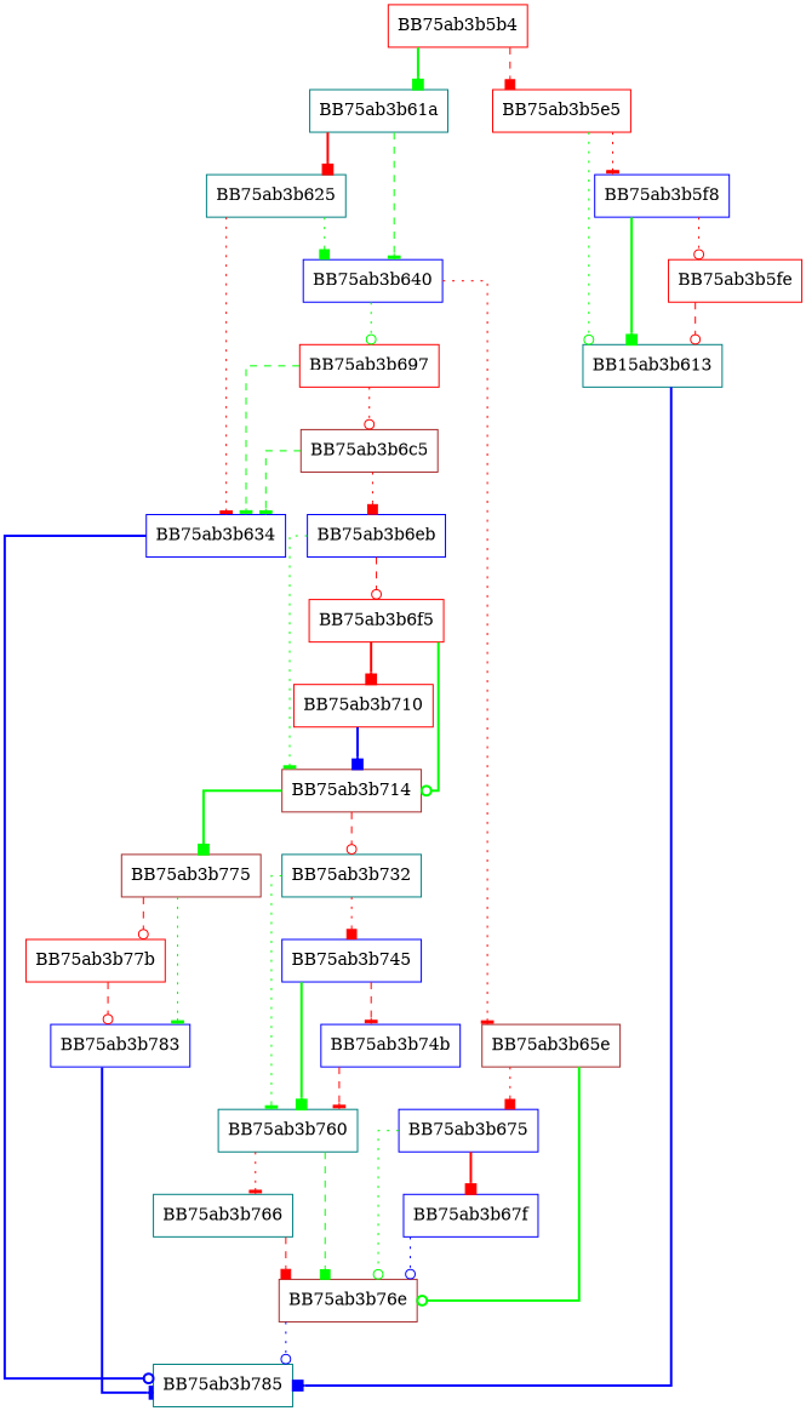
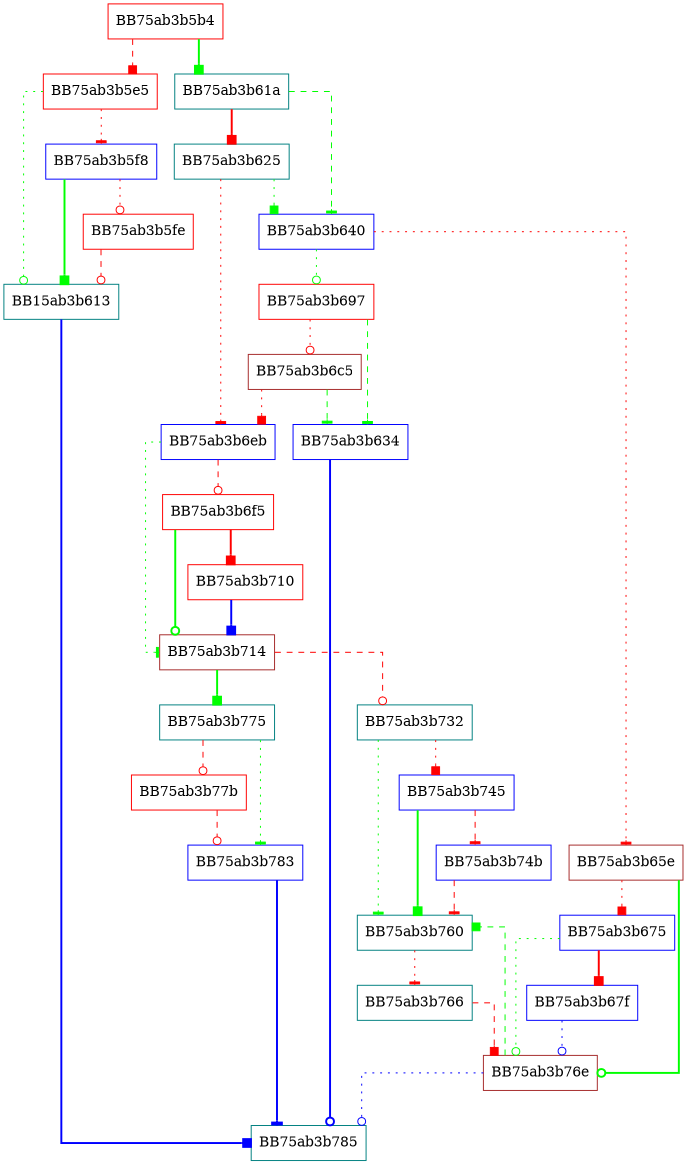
  digraph {
    splines=ortho
    node [color=blue shape=box]
    edge [arrowhead=box color=red style=dotted]
    BB75ab3b61a [color=teal]
    BB75ab3b5b4 [color=red]
    BB75ab3b5e5 [color=red]
    BB75ab3b640
    BB75ab3b625 [color=teal]
    n6 [color=teal label=BB15ab3b613]
    BB75ab3b5f8
    BB75ab3b697 [color=red]
    BB75ab3b65e [color=brown]
    BB75ab3b634
    BB75ab3b785 [color=teal]
    BB75ab3b5fe [color=red]
    BB75ab3b6c5 [color=brown]
    BB75ab3b76e [color=brown]
    BB75ab3b675
    BB75ab3b6eb
    BB75ab3b67f
    BB75ab3b714 [color=brown]
    BB75ab3b6f5 [color=red]
-   BB75ab3b775 [color=brown]
+   BB75ab3b775 [color=teal]
    BB75ab3b732 [color=teal]
    BB75ab3b710 [color=red]
    BB75ab3b783
    BB75ab3b77b [color=red]
    BB75ab3b760 [color=teal]
    BB75ab3b745
    BB75ab3b766 [color=teal]
    BB75ab3b74b
    BB75ab3b61a -> BB75ab3b640 [arrowhead=tee color=green style=dashed]
    BB75ab3b61a -> BB75ab3b625 [style=bold]
    BB75ab3b5b4 -> BB75ab3b61a [color=green style=bold]
    BB75ab3b5b4 -> BB75ab3b5e5 [style=dashed]
    BB75ab3b5e5 -> n6 [arrowhead=odot color=green]
    BB75ab3b5e5 -> BB75ab3b5f8 [arrowhead=tee]
    BB75ab3b640 -> BB75ab3b697 [arrowhead=odot color=green]
    BB75ab3b640 -> BB75ab3b65e [arrowhead=tee]
    BB75ab3b625 -> BB75ab3b640 [color=green]
-   BB75ab3b625 -> BB75ab3b634 [arrowhead=tee]
+   BB75ab3b625 -> BB75ab3b6eb [arrowhead=tee]
    n6 -> BB75ab3b785 [color=blue style=bold]
    BB75ab3b5f8 -> n6 [color=green style=bold]
    BB75ab3b5f8 -> BB75ab3b5fe [arrowhead=odot]
    BB75ab3b697 -> BB75ab3b634 [arrowhead=tee color=green style=dashed]
    BB75ab3b697 -> BB75ab3b6c5 [arrowhead=odot]
    BB75ab3b65e -> BB75ab3b76e [arrowhead=odot color=green style=bold]
    BB75ab3b65e -> BB75ab3b675
    BB75ab3b634 -> BB75ab3b785 [arrowhead=odot color=blue style=bold]
    BB75ab3b5fe -> n6 [arrowhead=odot style=dashed]
    BB75ab3b6c5 -> BB75ab3b634 [arrowhead=tee color=green style=dashed]
    BB75ab3b6c5 -> BB75ab3b6eb
    BB75ab3b76e -> BB75ab3b785 [arrowhead=odot color=blue]
    BB75ab3b675 -> BB75ab3b76e [arrowhead=odot color=green]
    BB75ab3b675 -> BB75ab3b67f [style=bold]
    BB75ab3b6eb -> BB75ab3b714 [arrowhead=tee color=green]
    BB75ab3b6eb -> BB75ab3b6f5 [arrowhead=odot style=dashed]
    BB75ab3b67f -> BB75ab3b76e [arrowhead=odot color=blue]
    BB75ab3b714 -> BB75ab3b775 [color=green style=bold]
    BB75ab3b714 -> BB75ab3b732 [arrowhead=odot style=dashed]
    BB75ab3b6f5 -> BB75ab3b714 [arrowhead=odot color=green style=bold]
    BB75ab3b6f5 -> BB75ab3b710 [style=bold]
    BB75ab3b775 -> BB75ab3b783 [arrowhead=tee color=green]
    BB75ab3b775 -> BB75ab3b77b [arrowhead=odot style=dashed]
    BB75ab3b732 -> BB75ab3b760 [arrowhead=tee color=green]
    BB75ab3b732 -> BB75ab3b745
    BB75ab3b710 -> BB75ab3b714 [color=blue style=bold]
    BB75ab3b783 -> BB75ab3b785 [arrowhead=tee color=blue style=bold]
    BB75ab3b77b -> BB75ab3b783 [arrowhead=odot style=dashed]
-   BB75ab3b760 -> BB75ab3b76e [color=green style=dashed]
+   BB75ab3b76e -> BB75ab3b760 [color=green style=dashed]
    BB75ab3b760 -> BB75ab3b766 [arrowhead=tee]
    BB75ab3b745 -> BB75ab3b760 [color=green style=bold]
    BB75ab3b745 -> BB75ab3b74b [arrowhead=tee style=dashed]
    BB75ab3b766 -> BB75ab3b76e [style=dashed]
    BB75ab3b74b -> BB75ab3b760 [arrowhead=tee style=dashed]
  }
